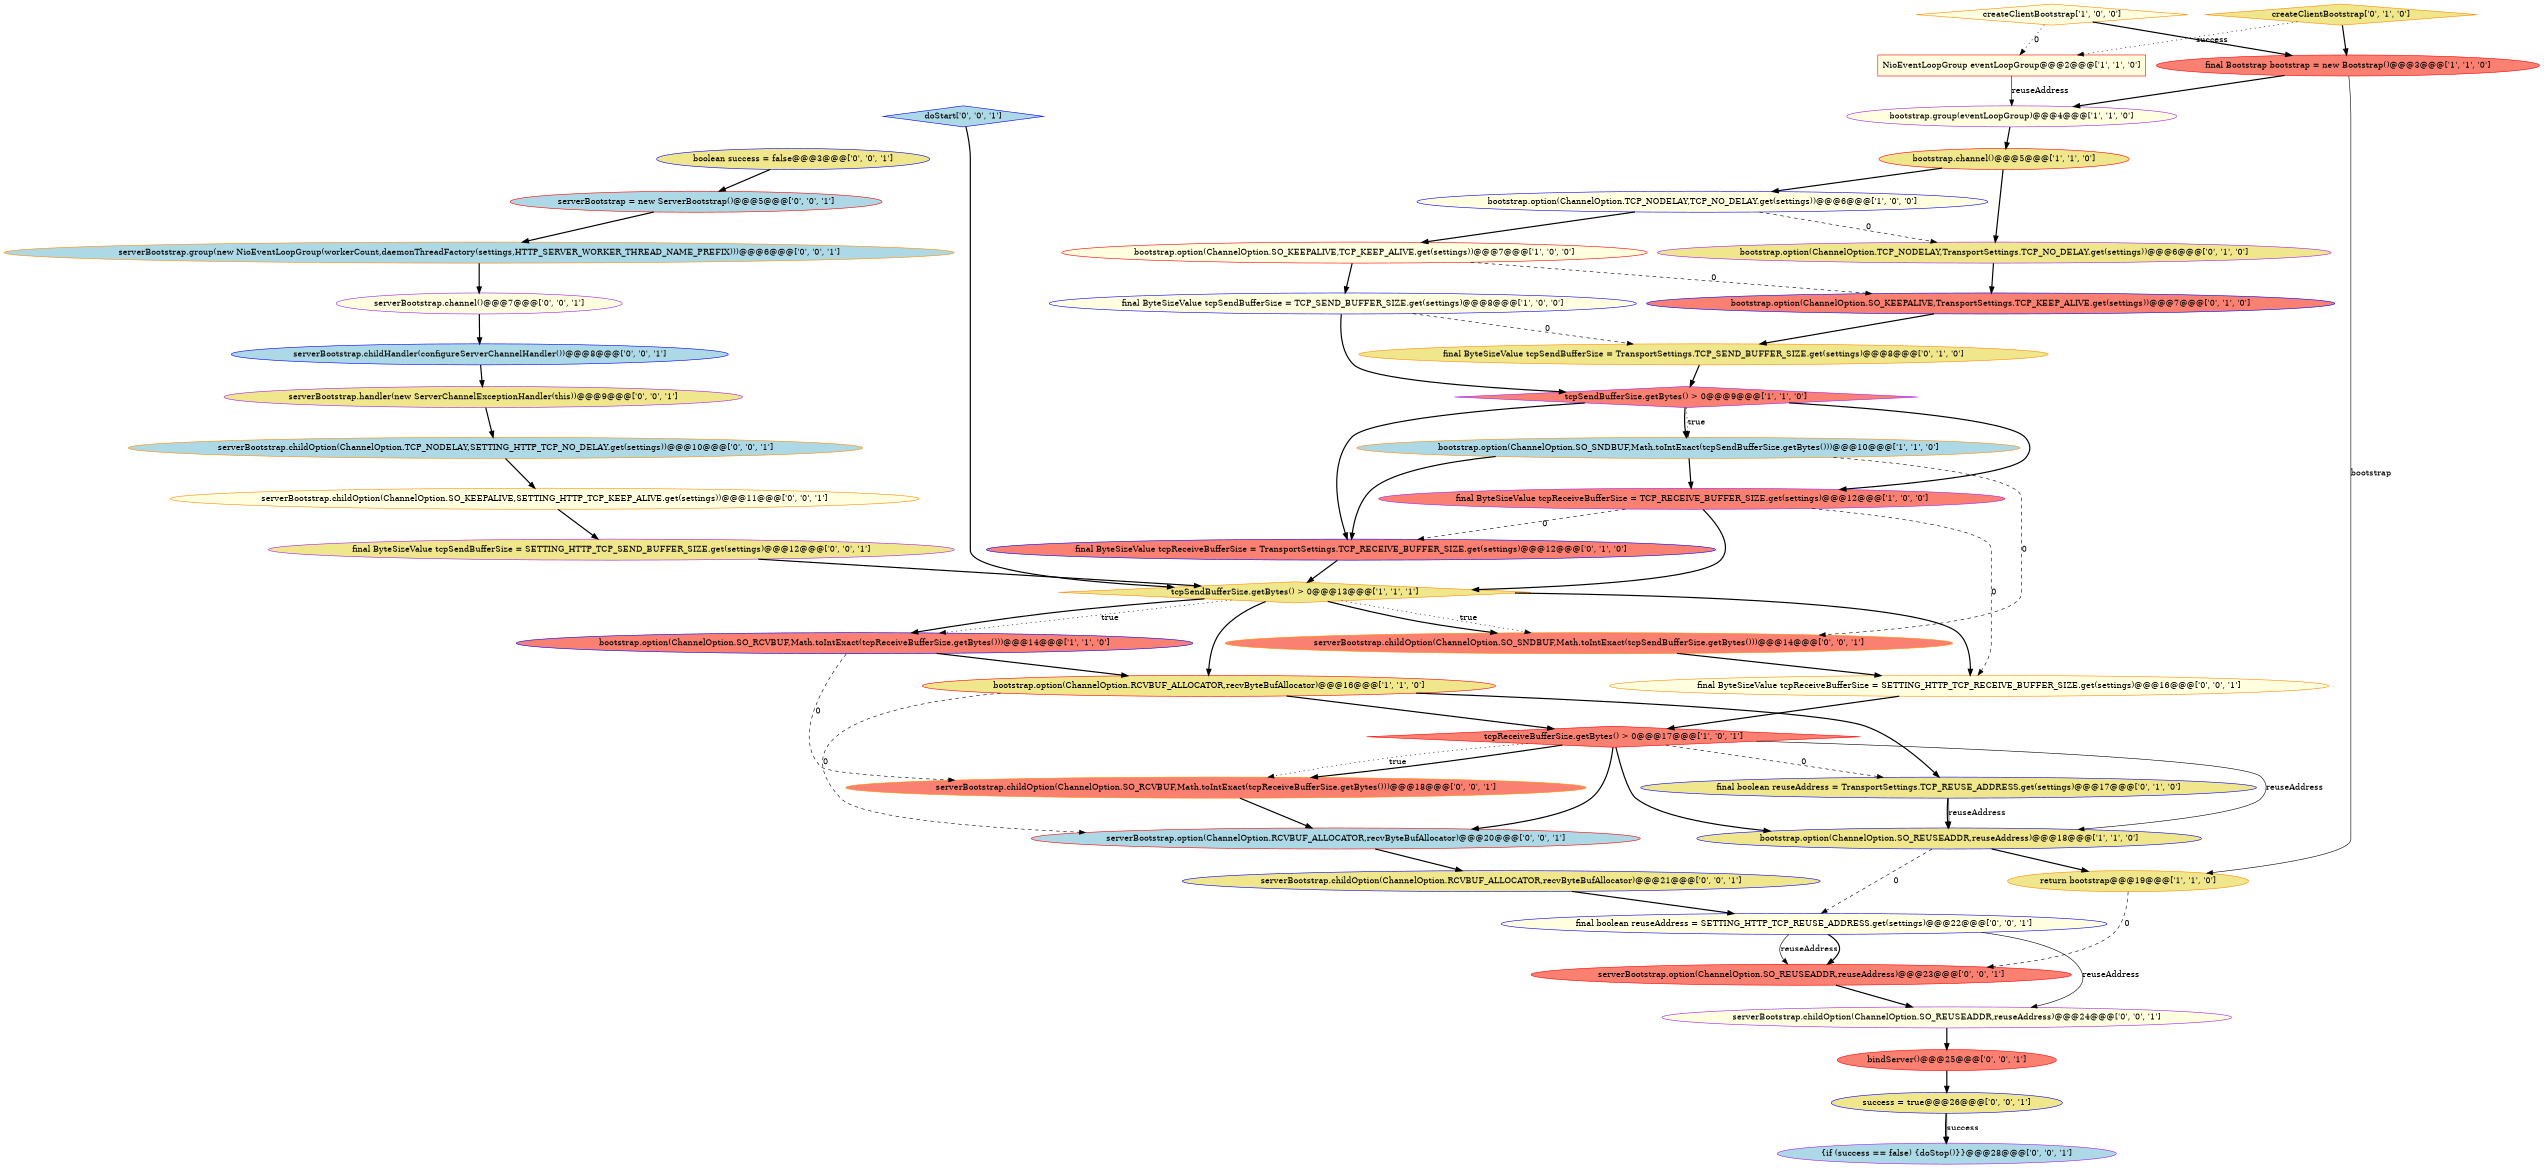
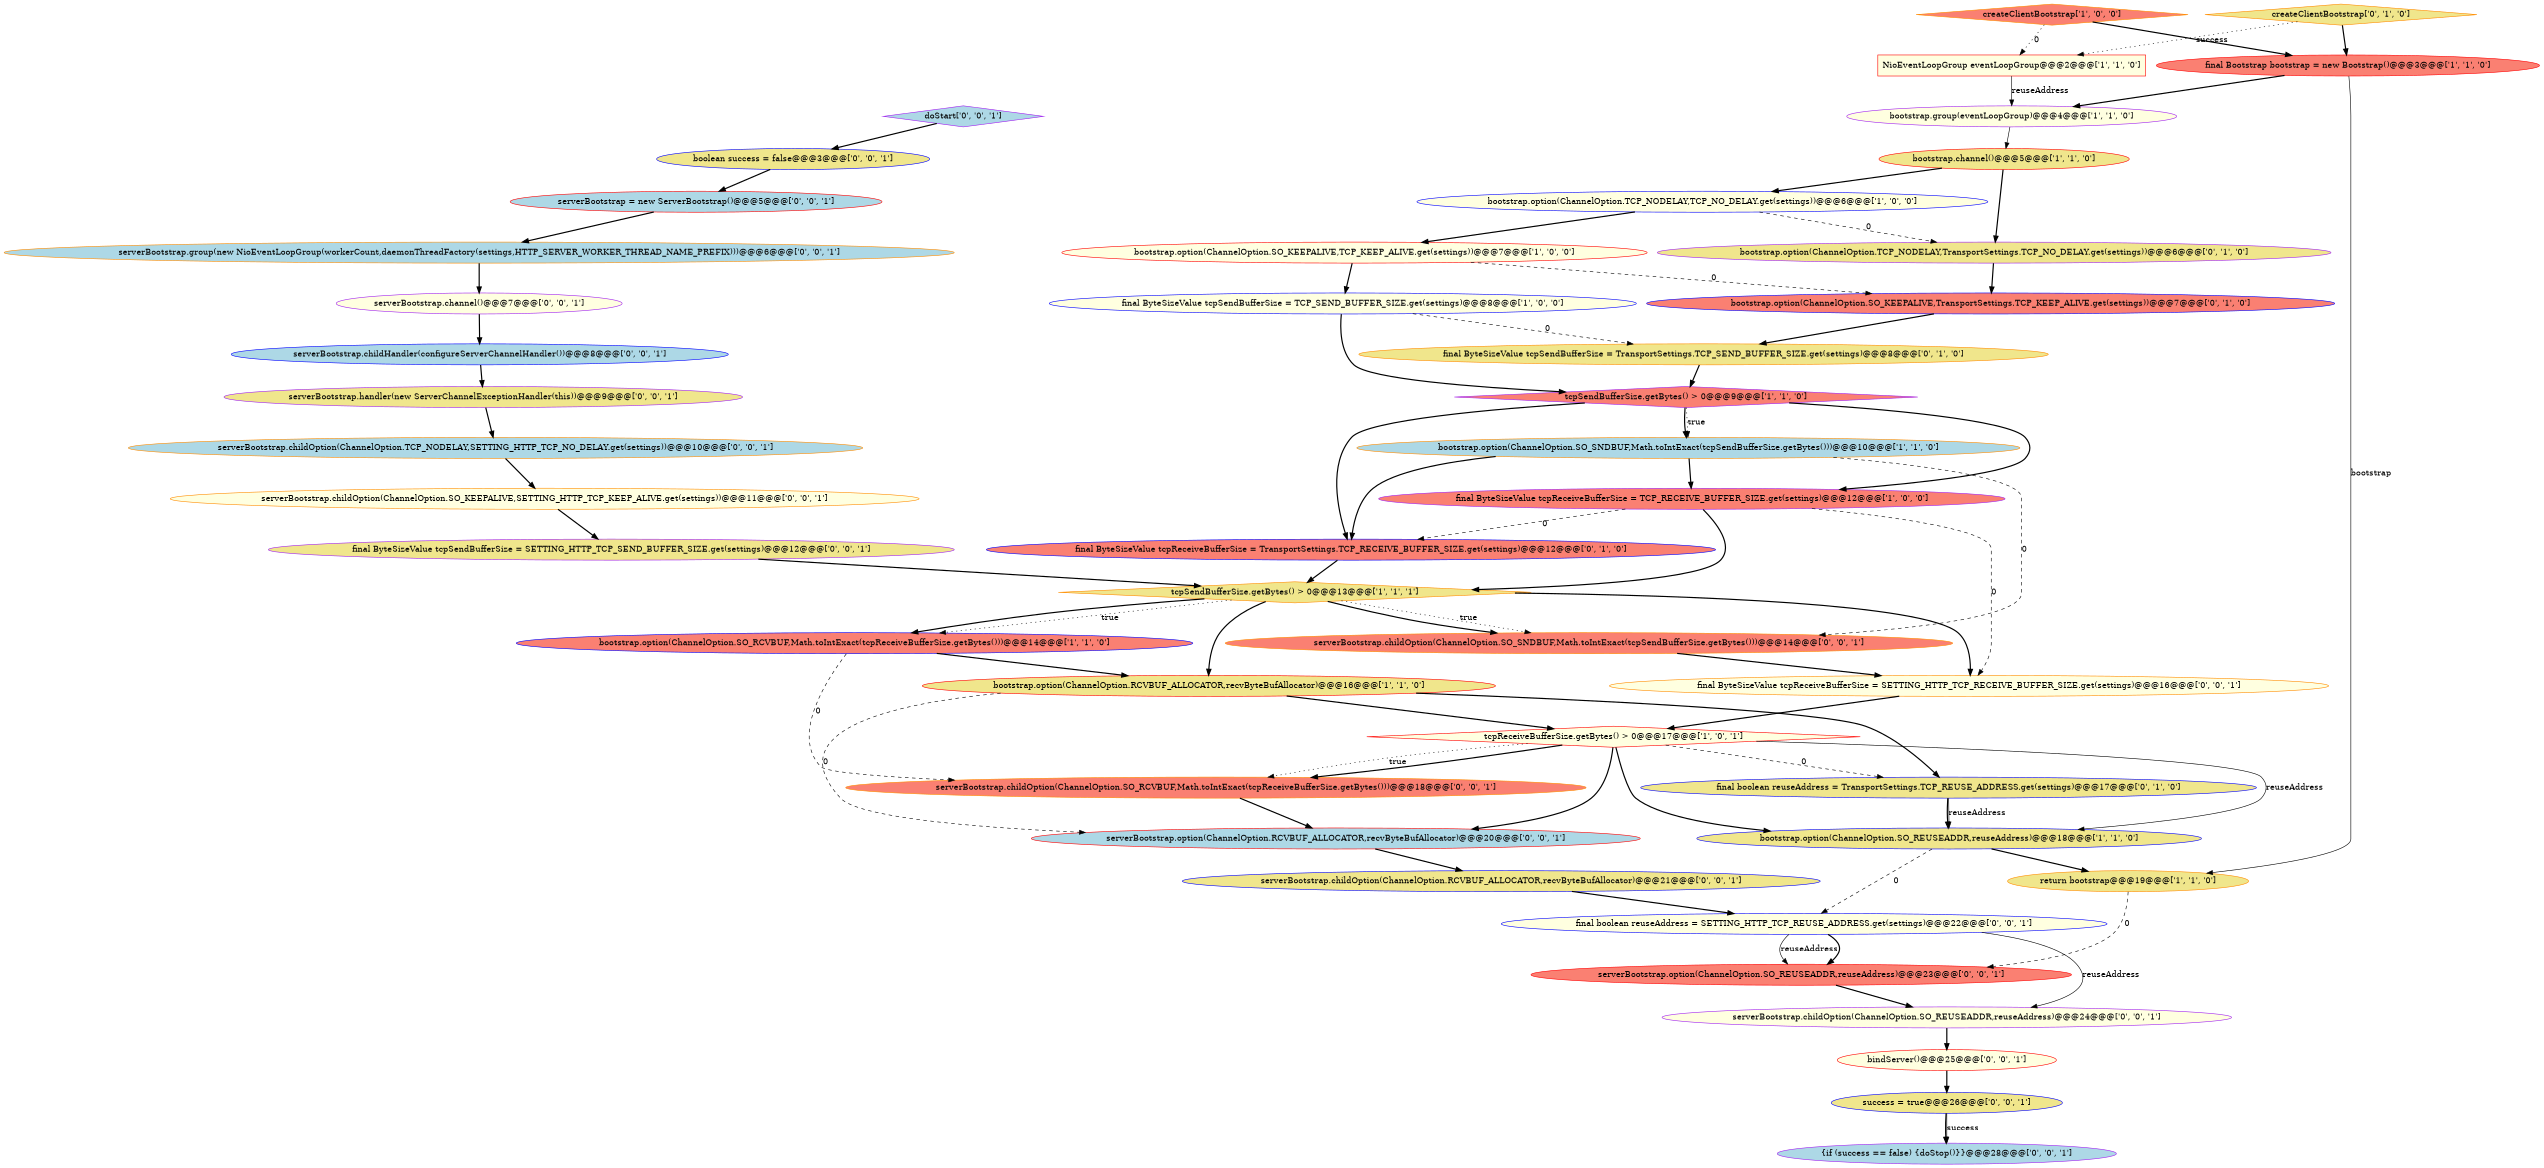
  digraph {
    node [color=blue fillcolor=khaki shape=ellipse style=filled]
    edge [style=bold]
    n1 [color=red fillcolor=lightblue label="serverBootstrap.option(ChannelOption.RCVBUF_ALLOCATOR,recvByteBufAllocator)@@@20@@@['0', '0', '1']"]
    n2 [label="serverBootstrap.childOption(ChannelOption.RCVBUF_ALLOCATOR,recvByteBufAllocator)@@@21@@@['0', '0', '1']"]
    n3 [fillcolor=lightyellow label="final boolean reuseAddress = SETTING_HTTP_TCP_REUSE_ADDRESS.get(settings)@@@22@@@['0', '0', '1']"]
    n4 [color=purple label="bootstrap.option(ChannelOption.TCP_NODELAY,TransportSettings.TCP_NO_DELAY.get(settings))@@@6@@@['0', '1', '0']"]
    n5 [fillcolor=salmon label="bootstrap.option(ChannelOption.SO_KEEPALIVE,TransportSettings.TCP_KEEP_ALIVE.get(settings))@@@7@@@['0', '1', '0']"]
    n6 [color=darkorange label="final ByteSizeValue tcpSendBufferSize = TransportSettings.TCP_SEND_BUFFER_SIZE.get(settings)@@@8@@@['0', '1', '0']"]
-   n7 [fillcolor=lightblue label="doStart['0', '0', '1']" shape=diamond]
+   n7 [color=purple fillcolor=lightblue label="doStart['0', '0', '1']" shape=diamond]
    n8 [label="boolean success = false@@@3@@@['0', '0', '1']"]
    n9 [color=red fillcolor=lightblue label="serverBootstrap = new ServerBootstrap()@@@5@@@['0', '0', '1']"]
    n10 [fillcolor=salmon label="final ByteSizeValue tcpReceiveBufferSize = TransportSettings.TCP_RECEIVE_BUFFER_SIZE.get(settings)@@@12@@@['0', '1', '0']"]
    n11 [color=darkorange label="tcpSendBufferSize.getBytes() > 0@@@13@@@['1', '1', '1']" shape=diamond]
    n12 [color=red label="bootstrap.option(ChannelOption.RCVBUF_ALLOCATOR,recvByteBufAllocator)@@@16@@@['1', '1', '0']"]
    n13 [color=darkorange fillcolor=lightyellow label="final ByteSizeValue tcpReceiveBufferSize = SETTING_HTTP_TCP_RECEIVE_BUFFER_SIZE.get(settings)@@@16@@@['0', '0', '1']"]
    n14 [color=darkorange fillcolor=salmon label="serverBootstrap.childOption(ChannelOption.SO_SNDBUF,Math.toIntExact(tcpSendBufferSize.getBytes()))@@@14@@@['0', '0', '1']"]
    n15 [fillcolor=salmon label="bootstrap.option(ChannelOption.SO_RCVBUF,Math.toIntExact(tcpReceiveBufferSize.getBytes()))@@@14@@@['1', '1', '0']"]
    n16 [label="success = true@@@26@@@['0', '0', '1']"]
    n17 [color=purple fillcolor=lightblue label="{if (success == false) {doStop()}}@@@28@@@['0', '0', '1']"]
    n18 [color=red fillcolor=lightyellow label="NioEventLoopGroup eventLoopGroup@@@2@@@['1', '1', '0']" shape=box]
    n19 [color=purple fillcolor=lightyellow label="bootstrap.group(eventLoopGroup)@@@4@@@['1', '1', '0']"]
    n20 [color=red label="bootstrap.channel()@@@5@@@['1', '1', '0']"]
    n21 [color=red fillcolor=salmon label="serverBootstrap.option(ChannelOption.SO_REUSEADDR,reuseAddress)@@@23@@@['0', '0', '1']"]
    n22 [color=purple fillcolor=lightyellow label="serverBootstrap.childOption(ChannelOption.SO_REUSEADDR,reuseAddress)@@@24@@@['0', '0', '1']"]
-   n23 [color=red fillcolor=salmon label="bindServer()@@@25@@@['0', '0', '1']"]
-   n24 [color=red fillcolor=salmon label="tcpReceiveBufferSize.getBytes() > 0@@@17@@@['1', '0', '1']" shape=diamond]
+   n23 [color=red fillcolor=lightyellow label="bindServer()@@@25@@@['0', '0', '1']"]
+   n24 [color=red fillcolor=lightyellow label="tcpReceiveBufferSize.getBytes() > 0@@@17@@@['1', '0', '1']" shape=diamond]
    n25 [label="final boolean reuseAddress = TransportSettings.TCP_REUSE_ADDRESS.get(settings)@@@17@@@['0', '1', '0']"]
    n26 [color=darkorange fillcolor=salmon label="serverBootstrap.childOption(ChannelOption.SO_RCVBUF,Math.toIntExact(tcpReceiveBufferSize.getBytes()))@@@18@@@['0', '0', '1']"]
    n27 [label="bootstrap.option(ChannelOption.SO_REUSEADDR,reuseAddress)@@@18@@@['1', '1', '0']"]
    n28 [color=purple fillcolor=salmon label="tcpSendBufferSize.getBytes() > 0@@@9@@@['1', '1', '0']" shape=diamond]
    n29 [color=purple fillcolor=salmon label="final ByteSizeValue tcpReceiveBufferSize = TCP_RECEIVE_BUFFER_SIZE.get(settings)@@@12@@@['1', '0', '0']"]
    n30 [color=darkorange fillcolor=lightblue label="bootstrap.option(ChannelOption.SO_SNDBUF,Math.toIntExact(tcpSendBufferSize.getBytes()))@@@10@@@['1', '1', '0']"]
    n31 [fillcolor=lightyellow label="final ByteSizeValue tcpSendBufferSize = TCP_SEND_BUFFER_SIZE.get(settings)@@@8@@@['1', '0', '0']"]
    n32 [color=darkorange fillcolor=lightblue label="serverBootstrap.group(new NioEventLoopGroup(workerCount,daemonThreadFactory(settings,HTTP_SERVER_WORKER_THREAD_NAME_PREFIX)))@@@6@@@['0', '0', '1']"]
    n33 [color=purple fillcolor=lightyellow label="serverBootstrap.channel()@@@7@@@['0', '0', '1']"]
    n34 [color=purple label="serverBootstrap.handler(new ServerChannelExceptionHandler(this))@@@9@@@['0', '0', '1']"]
    n35 [color=darkorange fillcolor=lightblue label="serverBootstrap.childOption(ChannelOption.TCP_NODELAY,SETTING_HTTP_TCP_NO_DELAY.get(settings))@@@10@@@['0', '0', '1']"]
    n36 [color=darkorange fillcolor=lightyellow label="serverBootstrap.childOption(ChannelOption.SO_KEEPALIVE,SETTING_HTTP_TCP_KEEP_ALIVE.get(settings))@@@11@@@['0', '0', '1']"]
-   n37 [color=darkorange fillcolor=lightyellow label="createClientBootstrap['1', '0', '0']" shape=diamond]
+   n37 [color=darkorange fillcolor=salmon label="createClientBootstrap['1', '0', '0']" shape=diamond]
    n38 [color=red fillcolor=salmon label="final Bootstrap bootstrap = new Bootstrap()@@@3@@@['1', '1', '0']"]
    n39 [color=darkorange label="return bootstrap@@@19@@@['1', '1', '0']"]
    n40 [fillcolor=lightblue label="serverBootstrap.childHandler(configureServerChannelHandler())@@@8@@@['0', '0', '1']"]
    n41 [color=purple label="final ByteSizeValue tcpSendBufferSize = SETTING_HTTP_TCP_SEND_BUFFER_SIZE.get(settings)@@@12@@@['0', '0', '1']"]
    n42 [fillcolor=lightyellow label="bootstrap.option(ChannelOption.TCP_NODELAY,TCP_NO_DELAY.get(settings))@@@6@@@['1', '0', '0']"]
    n43 [color=red fillcolor=lightyellow label="bootstrap.option(ChannelOption.SO_KEEPALIVE,TCP_KEEP_ALIVE.get(settings))@@@7@@@['1', '0', '0']"]
    n44 [color=darkorange label="createClientBootstrap['0', '1', '0']" shape=diamond]
    n1 -> n2
    n2 -> n3
    n3 -> n21 [label=reuseAddress style=solid]
    n3 -> n21
    n3 -> n22 [label=reuseAddress style=solid]
    n4 -> n5
    n5 -> n6
    n6 -> n28
-   n7 -> n11
+   n7 -> n8
    n8 -> n9
    n9 -> n32
    n10 -> n11
    n11 -> n12
    n11 -> n13
    n11 -> n14 [label=true style=dotted]
    n11 -> n14
    n11 -> n15 [label=true style=dotted]
    n11 -> n15
    n12 -> n1 [label=0 style=dashed]
    n12 -> n24
    n12 -> n25
    n13 -> n24
    n14 -> n13
    n15 -> n12
    n15 -> n26 [label=0 style=dashed]
    n16 -> n17
    n16 -> n17 [label=success style=solid]
    n18 -> n19 [label=reuseAddress style=solid]
-   n19 -> n20
+   n19 -> n20 [style=solid]
    n20 -> n4
    n20 -> n42
    n21 -> n22
    n22 -> n23
    n23 -> n16
    n24 -> n1
    n24 -> n25 [label=0 style=dashed]
    n24 -> n26 [label=true style=dotted]
    n24 -> n26
    n24 -> n27
    n24 -> n27 [label=reuseAddress style=solid]
    n25 -> n27 [label=reuseAddress style=solid]
    n25 -> n27
    n26 -> n1
    n27 -> n3 [label=0 style=dashed]
    n27 -> n39
    n28 -> n10
    n28 -> n29
    n28 -> n30 [label=true style=dotted]
    n28 -> n30
    n29 -> n10 [label=0 style=dashed]
    n29 -> n11
    n29 -> n13 [label=0 style=dashed]
    n30 -> n10
    n30 -> n14 [label=0 style=dashed]
    n30 -> n29
    n31 -> n6 [label=0 style=dashed]
    n31 -> n28
    n32 -> n33
    n33 -> n40
    n34 -> n35
    n35 -> n36
    n36 -> n41
    n37 -> n18 [label=0 style=dotted]
    n37 -> n38
    n38 -> n19
    n38 -> n39 [label=bootstrap style=solid]
    n39 -> n21 [label=0 style=dashed]
    n40 -> n34
    n41 -> n11
    n42 -> n4 [label=0 style=dashed]
    n42 -> n43
    n43 -> n5 [label=0 style=dashed]
    n43 -> n31
    n44 -> n18 [label=success style=dotted]
    n44 -> n38
  }
